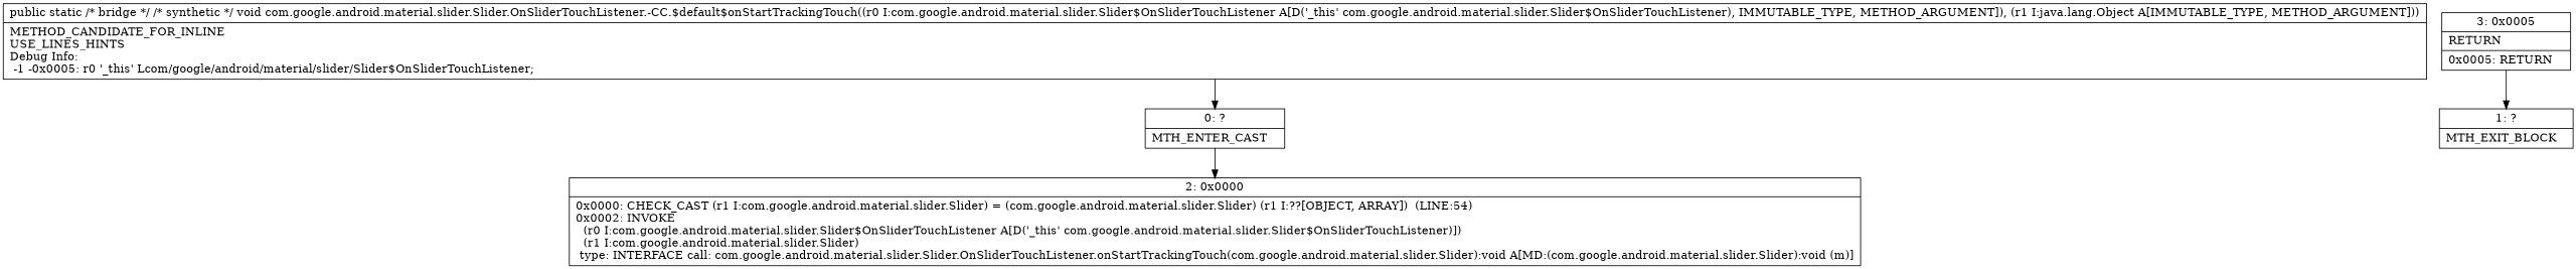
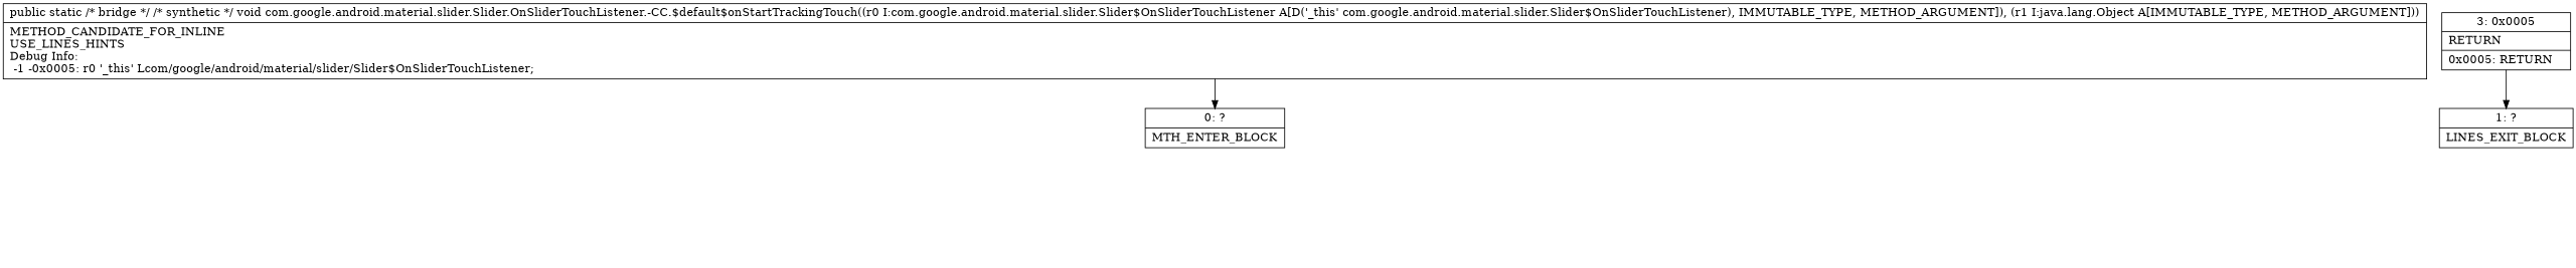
  digraph {
    node [shape=record]
-   n1 [label="{0\:\ ?|MTH_ENTER_CAST\l}"]
-   n2 [label="{2\:\ 0x0000|0x0000: CHECK_CAST (r1 I:com.google.android.material.slider.Slider) = (com.google.android.material.slider.Slider) (r1 I:??[OBJECT, ARRAY])  (LINE:54)\l0x0002: INVOKE  \l  (r0 I:com.google.android.material.slider.Slider$OnSliderTouchListener A[D('_this' com.google.android.material.slider.Slider$OnSliderTouchListener)])\l  (r1 I:com.google.android.material.slider.Slider)\l type: INTERFACE call: com.google.android.material.slider.Slider.OnSliderTouchListener.onStartTrackingTouch(com.google.android.material.slider.Slider):void A[MD:(com.google.android.material.slider.Slider):void (m)]\l}"]
+   n1 [label="{0\:\ ?|MTH_ENTER_BLOCK\l}"]
    n3 [label="{3\:\ 0x0005|RETURN\l|0x0005: RETURN   \l}"]
-   n4 [label="{1\:\ ?|MTH_EXIT_BLOCK\l}"]
+   n4 [label="{1\:\ ?|LINES_EXIT_BLOCK\l}"]
    n5 [label="{public static \/* bridge *\/ \/* synthetic *\/ void com.google.android.material.slider.Slider.OnSliderTouchListener.\-CC.$default$onStartTrackingTouch((r0 I:com.google.android.material.slider.Slider$OnSliderTouchListener A[D('_this' com.google.android.material.slider.Slider$OnSliderTouchListener), IMMUTABLE_TYPE, METHOD_ARGUMENT]), (r1 I:java.lang.Object A[IMMUTABLE_TYPE, METHOD_ARGUMENT]))  | METHOD_CANDIDATE_FOR_INLINE\lUSE_LINES_HINTS\lDebug Info:\l  \-1 \-0x0005: r0 '_this' Lcom\/google\/android\/material\/slider\/Slider$OnSliderTouchListener;\l}"]
-   n1 -> n2
    n3 -> n4
    n5 -> n1
  }
